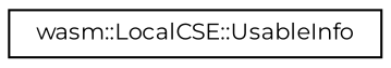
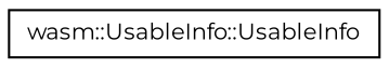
  digraph {
    rankdir=LR
    fontname=Montserrat
-   n1 [color=black fillcolor=white fontname=Montserrat fontsize=10 height=0.2 label="wasm::LocalCSE::UsableInfo" shape=record style=filled width=0.4]
+   n1 [color=black fillcolor=white fontname=Montserrat fontsize=10 height=0.2 label="wasm::UsableInfo::UsableInfo" shape=record style=filled width=0.4]
  }
